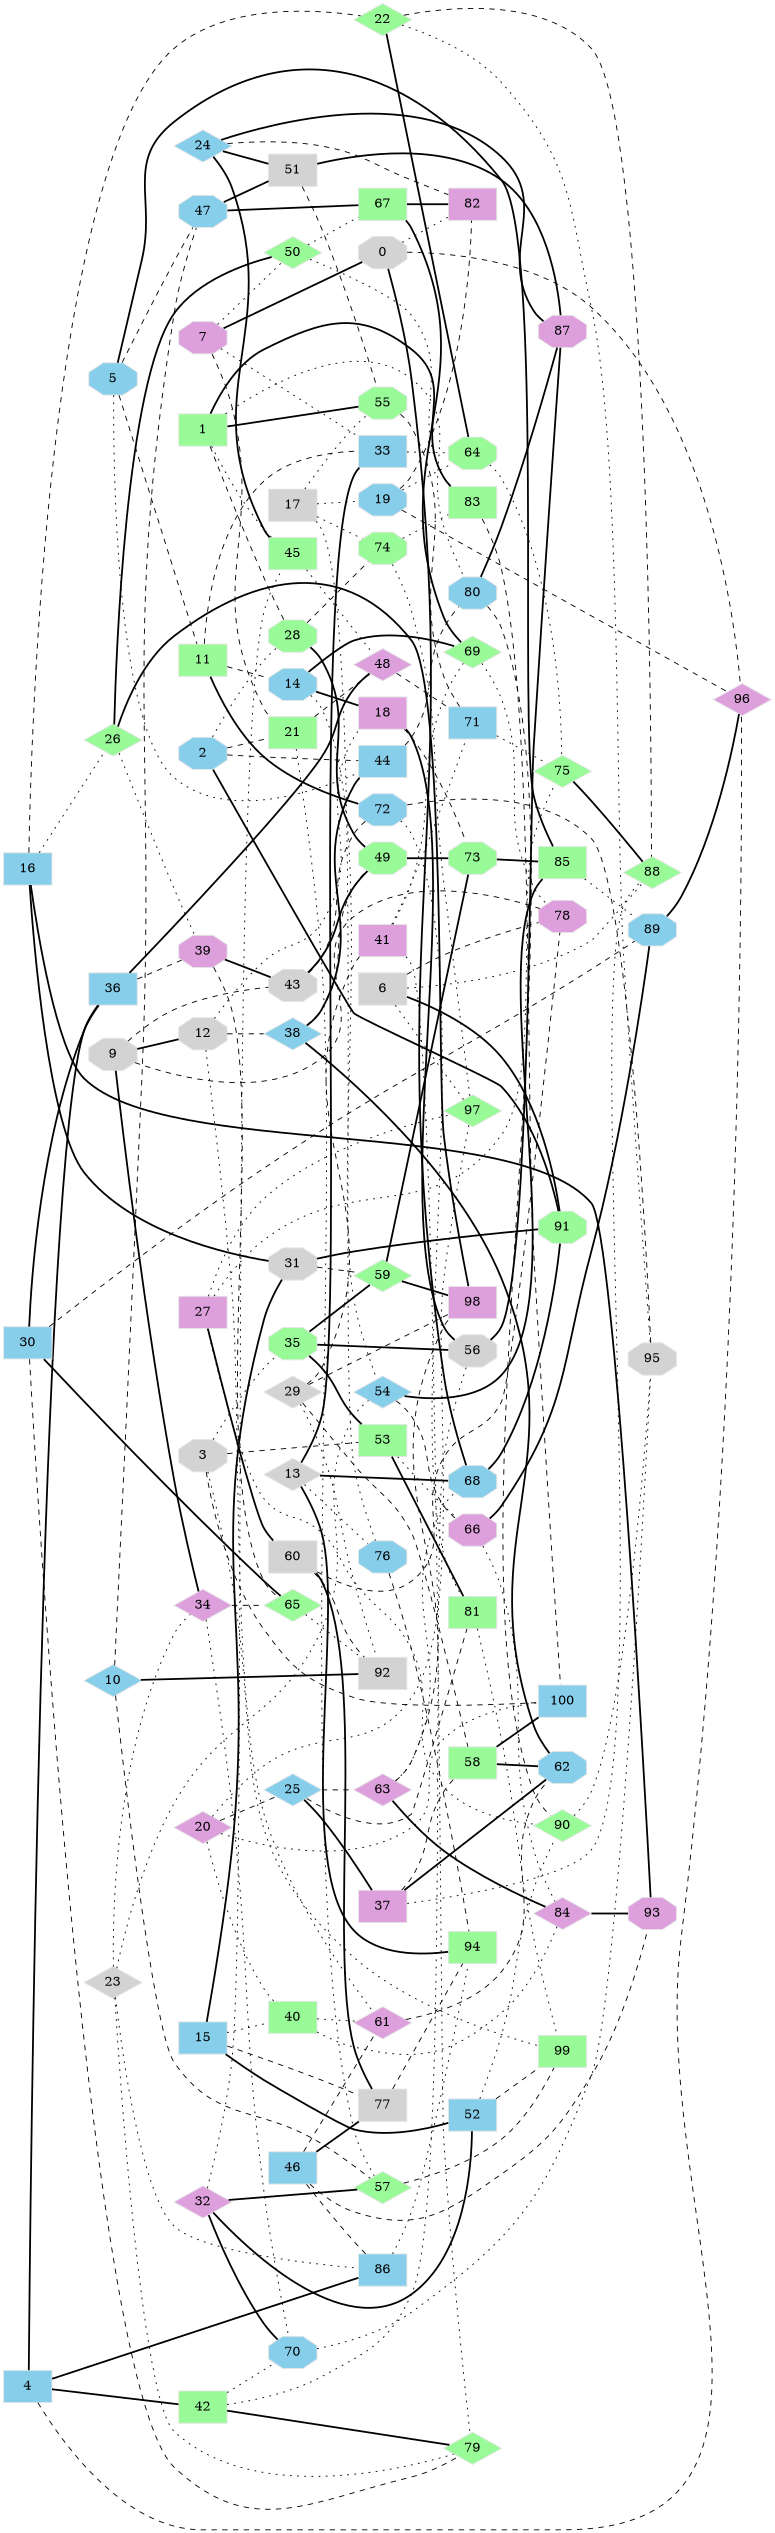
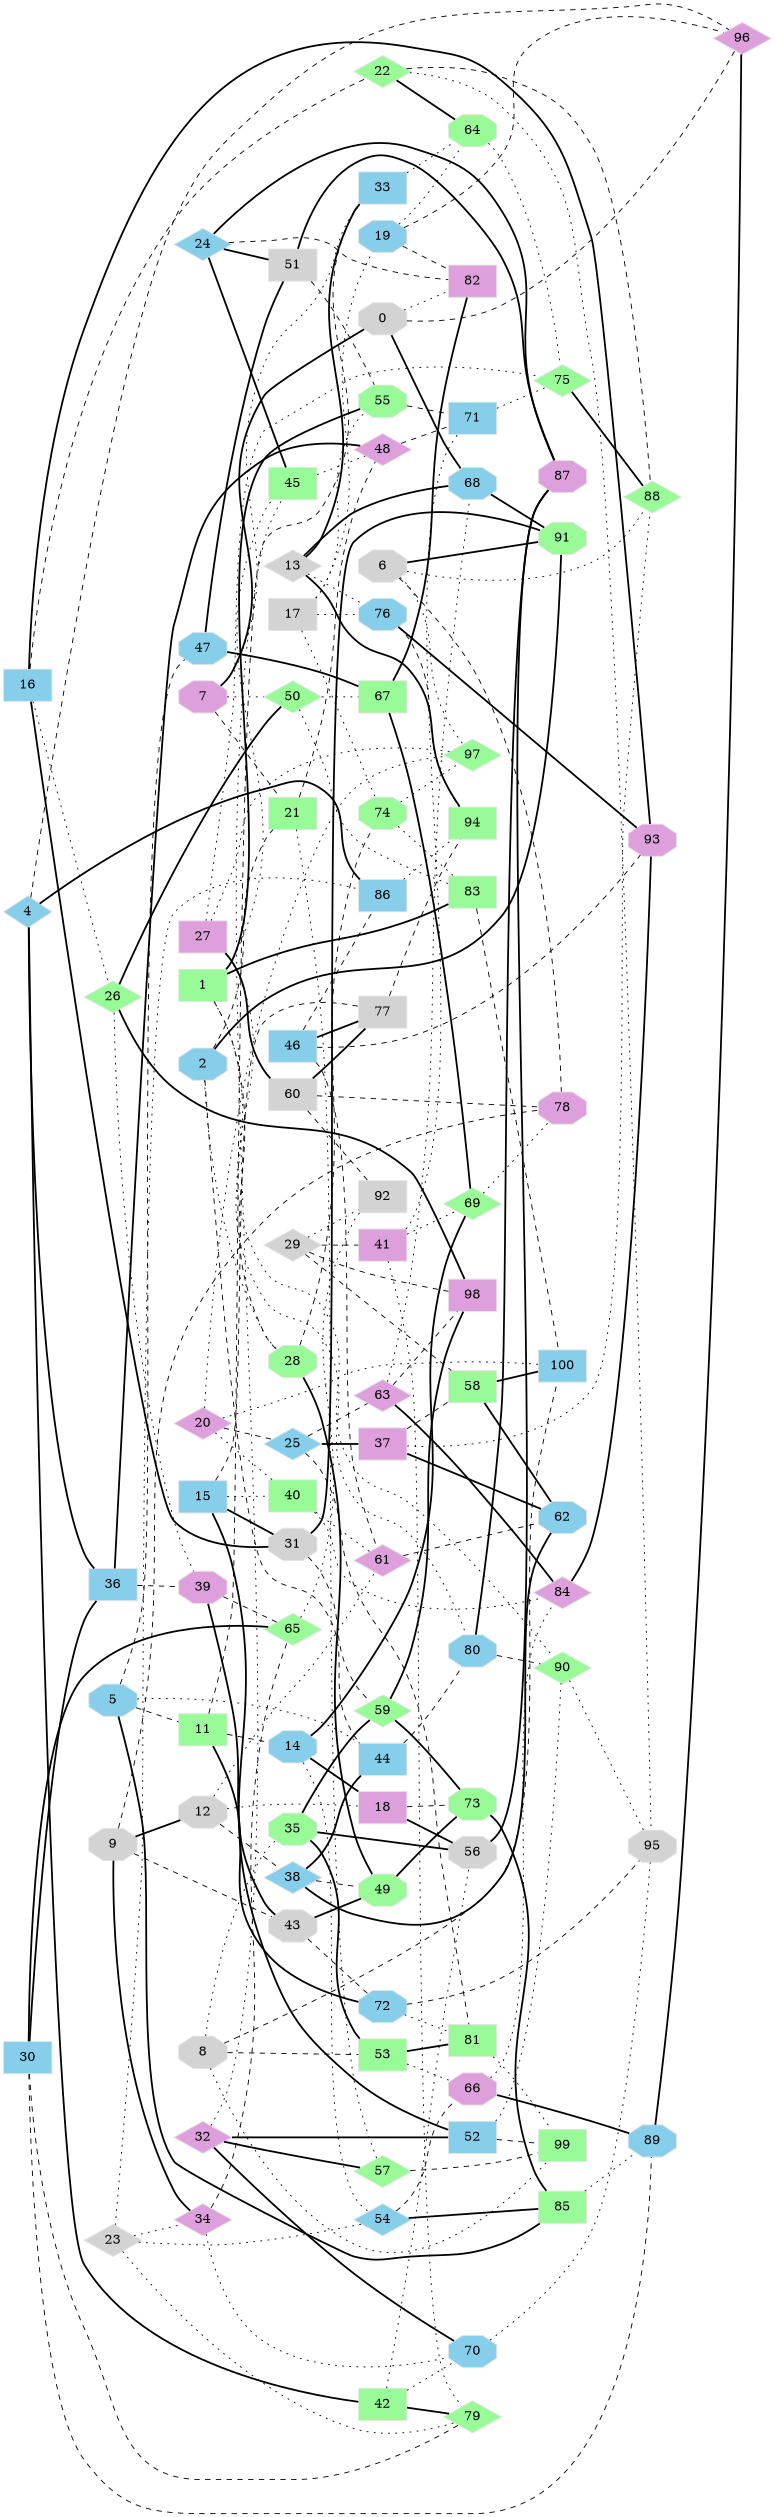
  graph {
    rankdir=LR
    node [color=gray90 fillcolor=palegreen shape=box style=filled]
    edge [style=bold]
    28 [shape=octagon]
    1
    45
    80 [fillcolor=skyblue shape=octagon]
    83
    55 [shape=octagon]
    74 [shape=octagon]
    49 [shape=octagon]
    48 [fillcolor=plum shape=diamond]
    87 [fillcolor=plum shape=octagon]
    90 [shape=diamond]
    100 [fillcolor=skyblue]
    2 [fillcolor=skyblue shape=octagon]
    21
    44 [fillcolor=skyblue]
    91 [shape=octagon]
    57 [shape=diamond]
-   3 [fillcolor=lightgrey shape=octagon]
+   3 [fillcolor=lightgrey shape=octagon label=8]
    35 [shape=octagon]
    53
    99
    56 [fillcolor=lightgrey shape=octagon]
    59 [shape=diamond]
    81
    66 [fillcolor=plum shape=octagon]
-   4 [fillcolor=skyblue]
+   4 [fillcolor=skyblue shape=diamond]
    36 [fillcolor=skyblue]
    42
    86 [fillcolor=skyblue]
    96 [fillcolor=plum shape=diamond]
    39 [fillcolor=plum shape=octagon]
    79 [shape=diamond]
    70 [fillcolor=skyblue shape=octagon]
    94
    5 [fillcolor=skyblue shape=octagon]
    11
    47 [fillcolor=skyblue shape=octagon]
    85
    33 [fillcolor=skyblue]
    14 [fillcolor=skyblue shape=octagon]
    72 [fillcolor=skyblue shape=octagon]
    51 [fillcolor=lightgrey]
    67
    89 [fillcolor=skyblue shape=octagon]
-   6 [fillcolor=lightgrey]
+   6 [fillcolor=lightgrey shape=octagon]
    78 [fillcolor=plum shape=octagon]
    88 [shape=diamond]
    97 [shape=diamond]
    7 [fillcolor=plum shape=octagon]
    n50 [fillcolor=lightgrey label=0 shape=octagon]
    50 [shape=diamond]
    68 [fillcolor=skyblue shape=octagon]
    82 [fillcolor=plum]
    64 [shape=octagon]
    9 [fillcolor=lightgrey shape=octagon]
    12 [fillcolor=lightgrey shape=octagon]
    34 [fillcolor=plum shape=diamond]
    43 [fillcolor=lightgrey shape=octagon]
    18 [fillcolor=plum]
    38 [fillcolor=skyblue shape=diamond]
    61 [fillcolor=plum shape=diamond]
    65 [shape=diamond]
-   10 [fillcolor=skyblue shape=diamond]
    92 [fillcolor=lightgrey]
    71 [fillcolor=skyblue]
    54 [fillcolor=skyblue shape=diamond]
    69 [shape=diamond]
    95 [fillcolor=lightgrey shape=octagon]
    73 [shape=octagon]
    62 [fillcolor=skyblue shape=octagon]
    13 [fillcolor=lightgrey shape=diamond]
    76 [fillcolor=skyblue shape=octagon]
    93 [fillcolor=plum shape=octagon]
    15 [fillcolor=skyblue]
    31 [fillcolor=lightgrey shape=octagon]
    40
    52 [fillcolor=skyblue]
    77 [fillcolor=lightgrey]
    84 [fillcolor=plum shape=diamond]
    16 [fillcolor=skyblue]
    22 [shape=diamond]
    26 [shape=diamond]
    98 [fillcolor=plum]
    17 [fillcolor=lightgrey]
    19 [fillcolor=skyblue shape=octagon]
    75 [shape=diamond]
    20 [fillcolor=plum shape=diamond]
    25 [fillcolor=skyblue shape=diamond]
    37 [fillcolor=plum]
    63 [fillcolor=plum shape=diamond]
    23 [fillcolor=lightgrey shape=diamond]
    24 [fillcolor=skyblue shape=diamond]
    58
    27 [fillcolor=plum]
    60 [fillcolor=lightgrey]
    29 [fillcolor=lightgrey shape=diamond]
    41 [fillcolor=plum]
    30 [fillcolor=skyblue]
    32 [fillcolor=plum shape=diamond]
    46 [fillcolor=skyblue]
    28 -- 74 [style=dashed]
    28 -- 49
    1 -- 28 [style=dashed]
    1 -- 45 [style=dotted]
    1 -- 80 [style=dotted]
    1 -- 83
    1 -- 55
    45 -- 48 [style=dotted]
    80 -- 87
    80 -- 90 [style=dashed]
    83 -- 100 [style=dashed]
    55 -- 71 [style=dashed]
    74 -- 83 [style=dotted]
    74 -- 97 [style=dotted]
    49 -- 73
    48 -- 71 [style=dashed]
    90 -- 95 [style=dotted]
    2 -- 28 [style=dotted]
    2 -- 21 [style=dashed]
    2 -- 44 [style=dashed]
    2 -- 91
    21 -- 48 [style=dashed]
    21 -- 57 [style=dotted]
    44 -- 80 [style=dashed]
    57 -- 99 [style=dashed]
    3 -- 100 [style=dashed]
    3 -- 35 [style=dotted]
    3 -- 53 [style=dashed]
    3 -- 99 [style=dotted]
    35 -- 53
    35 -- 56
    35 -- 59
    53 -- 81
    53 -- 66 [style=dotted]
    56 -- 87
    59 -- 73
    59 -- 98
    81 -- 99 [style=dotted]
    66 -- 89
    66 -- 84 [style=dotted]
    4 -- 36
    4 -- 42
    4 -- 86
    4 -- 96 [style=dashed]
    36 -- 48
    36 -- 39 [style=dashed]
    42 -- 56 [style=dotted]
    42 -- 79
    42 -- 70 [style=dotted]
    86 -- 94 [style=dotted]
    39 -- 43
    39 -- 65 [style=dashed]
    70 -- 95 [style=dotted]
    5 -- 44 [style=dotted]
    5 -- 11 [style=dashed]
    5 -- 47 [style=dashed]
    5 -- 85
    11 -- 33 [style=dashed]
    11 -- 14 [style=dashed]
    11 -- 72
    47 -- 51
    47 -- 67
    85 -- 89 [style=dotted]
    33 -- 64 [style=dotted]
    14 -- 18
    14 -- 54 [style=dotted]
    14 -- 69
    72 -- 81 [style=dotted]
    72 -- 95 [style=dashed]
    51 -- 55 [style=dashed]
    51 -- 87
    67 -- 82
    67 -- 69
    89 -- 96
    6 -- 91
    6 -- 78 [style=dashed]
    6 -- 88 [style=dotted]
    6 -- 97 [style=dotted]
    7 -- 21 [style=dashed]
    7 -- 33 [style=dotted]
    7 -- n50
    7 -- 50 [style=dotted]
    n50 -- 96 [style=dashed]
    n50 -- 68
    n50 -- 82 [style=dotted]
    50 -- 83 [style=dotted]
    50 -- 67 [style=dotted]
    68 -- 91
    64 -- 75 [style=dotted]
    9 -- 78 [style=dashed]
    9 -- 12
    9 -- 34
    9 -- 43 [style=dashed]
    12 -- 18 [style=dotted]
    12 -- 38 [style=dashed]
    12 -- 61 [style=dotted]
    34 -- 70 [style=dotted]
    34 -- 65 [style=dashed]
    43 -- 49
    43 -- 72 [style=dashed]
    18 -- 56
    18 -- 73 [style=dashed]
    38 -- 49 [style=dashed]
    38 -- 44
    38 -- 62
    61 -- 62 [style=dashed]
    65 -- 92 [style=dotted]
-   10 -- 57 [style=dashed]
-   10 -- 47 [style=dashed]
-   10 -- 92
    71 -- 75 [style=dotted]
    54 -- 66 [style=dashed]
    54 -- 85
    69 -- 78 [style=dotted]
    73 -- 85
    13 -- 94
    13 -- 33
    13 -- 68
    13 -- 76 [style=dotted]
    76 -- 94 [style=dashed]
+   76 -- 93
    15 -- 31
    15 -- 40 [style=dotted]
    15 -- 52
    15 -- 77 [style=dashed]
    31 -- 91
    31 -- 59 [style=dashed]
    40 -- 61 [style=dotted]
    40 -- 84 [style=dotted]
    52 -- 90 [style=dotted]
    52 -- 99 [style=dashed]
    77 -- 94 [style=dashed]
    84 -- 93
    16 -- 93
    16 -- 31
    16 -- 22 [style=dashed]
    16 -- 26 [style=dotted]
    22 -- 88 [style=dashed]
    22 -- 64
    22 -- 95 [style=dotted]
    26 -- 39 [style=dotted]
    26 -- 50
    26 -- 98
    17 -- 55 [style=dotted]
    17 -- 74 [style=dotted]
    17 -- 76 [style=dotted]
    17 -- 19 [style=dotted]
    19 -- 96 [style=dashed]
    19 -- 82 [style=dashed]
    19 -- 64 [style=dotted]
    75 -- 88
    20 -- 100 [style=dotted]
    20 -- 97 [style=dotted]
    20 -- 40 [style=dotted]
    20 -- 25 [style=dashed]
    25 -- 81 [style=dashed]
    25 -- 37
    25 -- 63 [style=dashed]
    37 -- 88 [style=dotted]
    37 -- 62
    37 -- 58 [style=dashed]
    63 -- 68 [style=dotted]
    63 -- 84
    63 -- 98 [style=dashed]
    23 -- 86 [style=dotted]
    23 -- 79 [style=dotted]
    23 -- 34 [style=dotted]
    23 -- 54 [style=dotted]
    24 -- 45
    24 -- 87
    24 -- 51
    24 -- 82 [style=dashed]
    58 -- 100
    58 -- 62
    27 -- 90 [style=dotted]
    27 -- 97 [style=dotted]
    27 -- 75 [style=dotted]
    27 -- 60
    60 -- 78 [style=dashed]
    60 -- 92 [style=dashed]
    60 -- 77
    29 -- 92 [style=dotted]
    29 -- 98 [style=dashed]
    29 -- 58 [style=dashed]
    29 -- 41 [style=dashed]
    41 -- 79 [style=dotted]
    41 -- 71 [style=dotted]
    41 -- 69 [style=dotted]
    30 -- 36
    30 -- 79 [style=dashed]
    30 -- 89 [style=dashed]
    30 -- 65
    32 -- 45 [style=dotted]
    32 -- 57
    32 -- 70
    32 -- 52
    46 -- 86 [style=dashed]
    46 -- 61 [style=dashed]
    46 -- 93 [style=dashed]
    46 -- 77
  }
